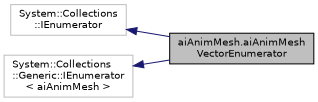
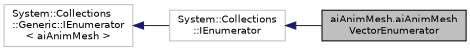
  digraph {
    rankdir=LR
    node [color=grey75 fillcolor=white fontname=Helvetica fontsize=10 shape=record style=filled]
    edge [color=midnightblue dir=back fontname=Helvetica fontsize=10 labelfontname=Helvetica labelfontsize=10 style=solid]
    n1 [color=black fillcolor=grey75 fontcolor=black height=0.2 label="aiAnimMesh.aiAnimMesh\lVectorEnumerator" width=0.4]
    n2 [height=0.2 label="System::Collections\l::IEnumerator" width=0.4]
    n3 [height=0.2 label="System::Collections\l::Generic::IEnumerator\l\< aiAnimMesh \>" width=0.4]
    n2 -> n1
-   n3 -> n1
+   n3 -> n2
  }
